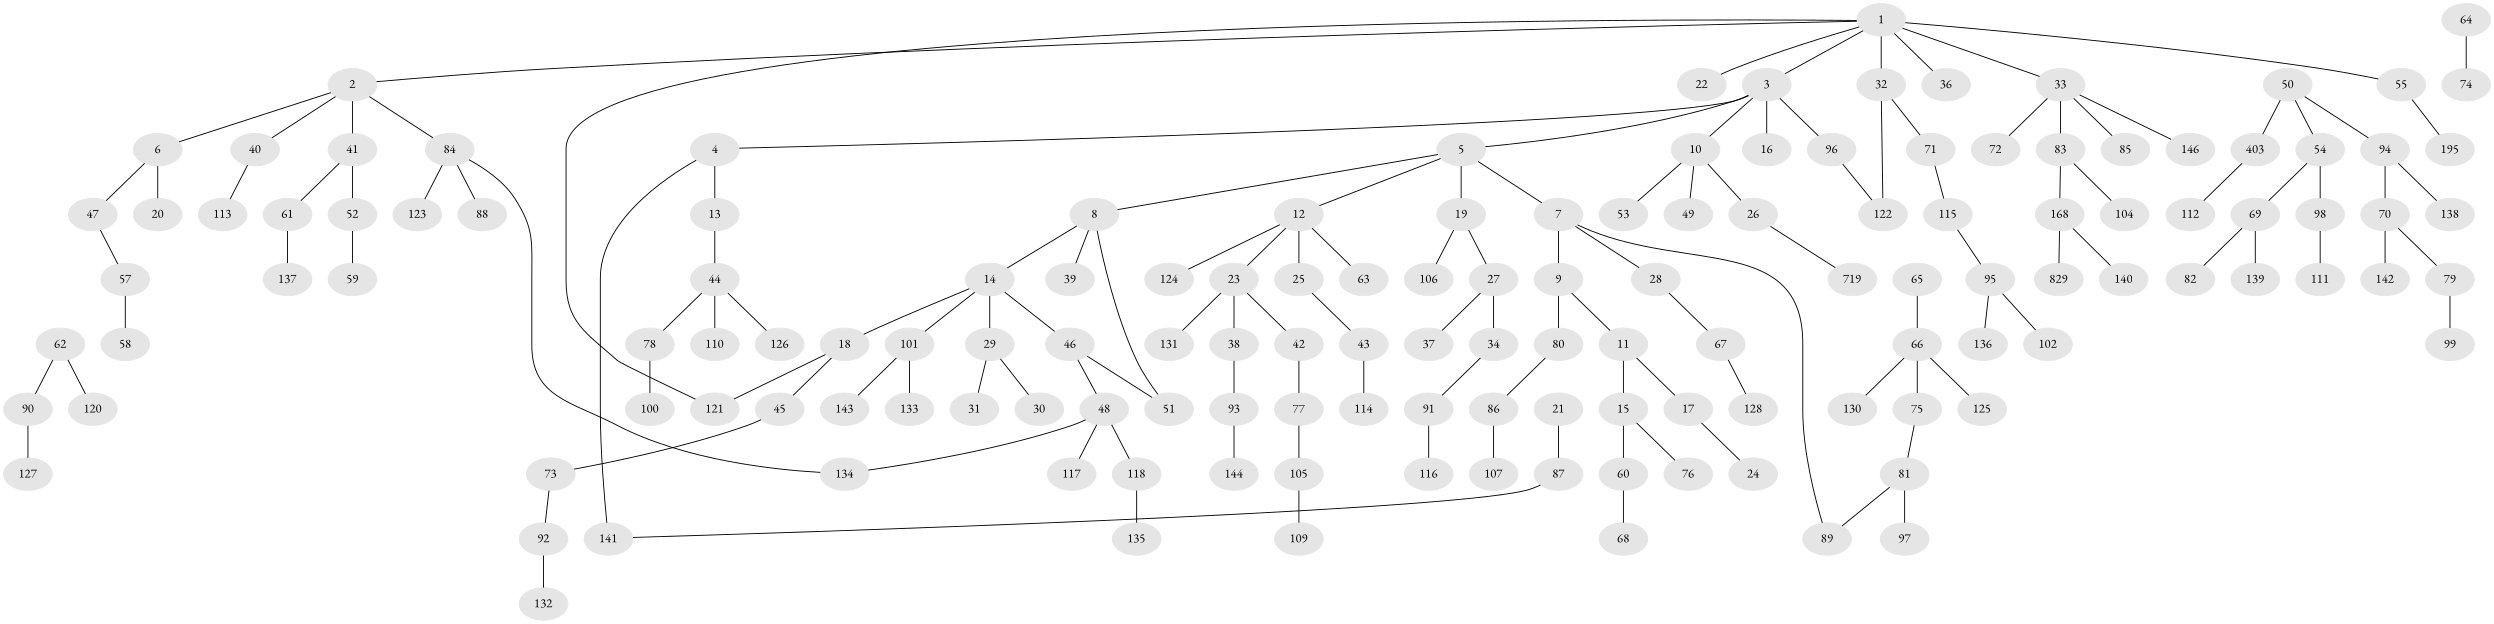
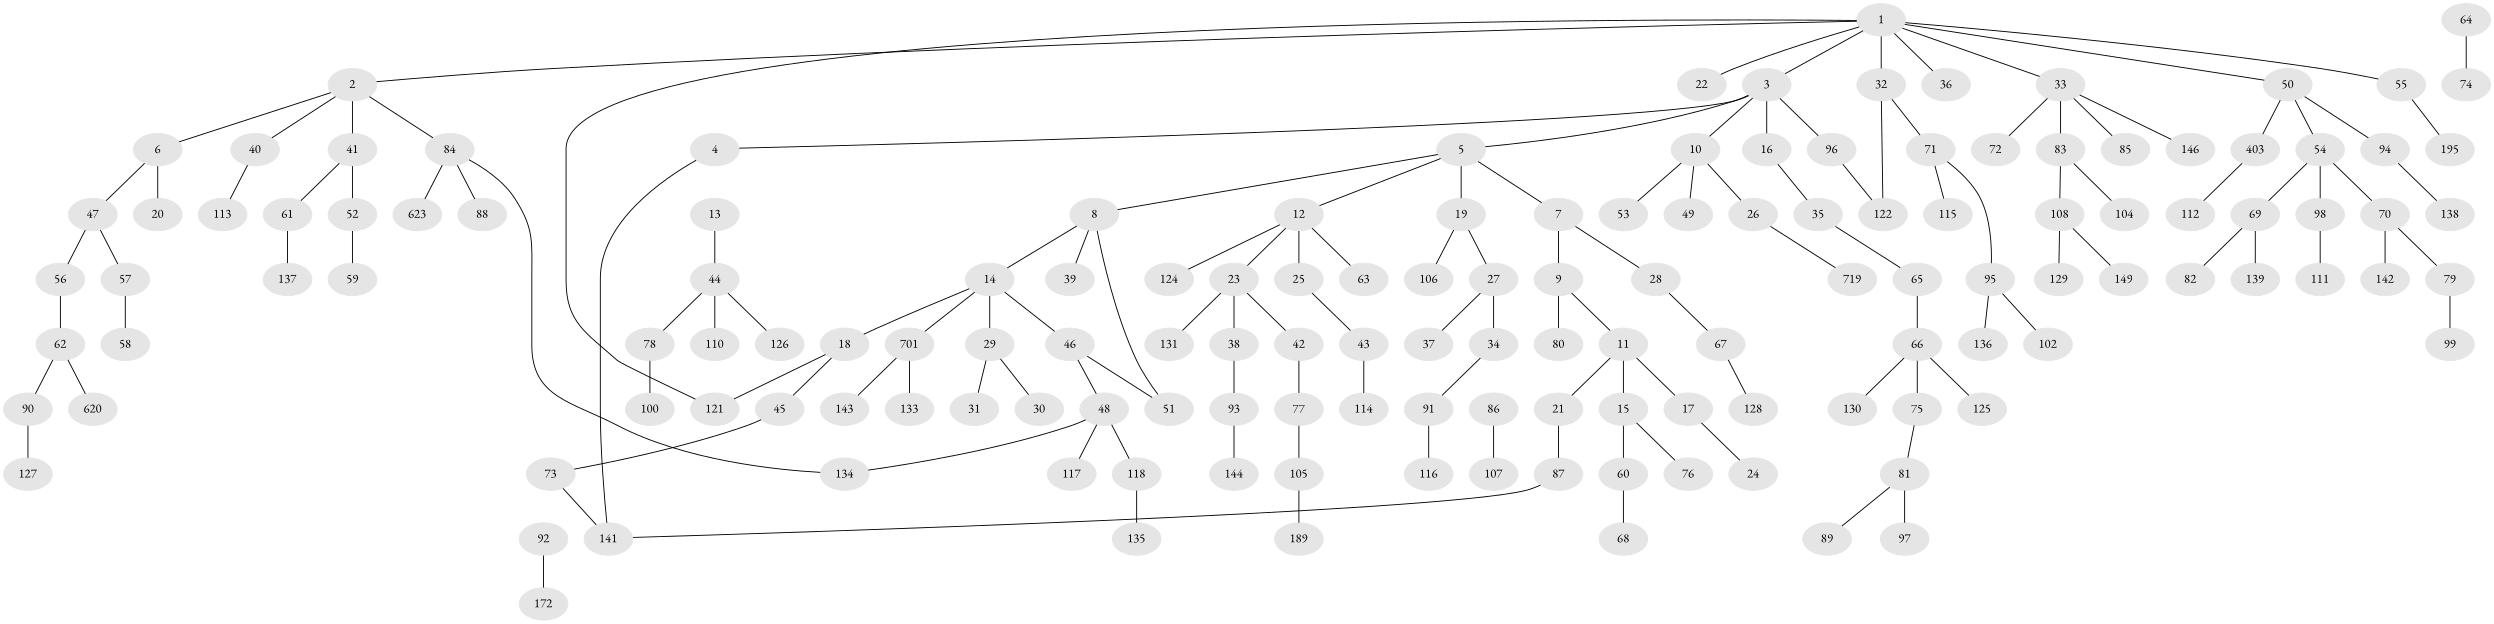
  graph {
    fontname="EB Garamond"
    node [color=gray90 fontname="EB Garamond" style=filled]
    edge [fontname="EB Garamond"]
    1
    2
    3
    22
    32
    33
    36
    50
    55
    121
    6
    40
    41
    84
    4
    5
    10
    16
    96
    71
    122
    72
    83
    85
    146
    54
    94
    n28 [label=403]
    n29 [label=195]
    20
    47
    113
    52
    61
    134
    88
-   123
+   123 [label=623]
    13
    141
    7
    8
    12
    19
    26
    49
    53
+   35
    44
    9
    28
    89
    14
    39
    51
    23
    25
    63
    124
    27
    106
+   56
    57
    11
    80
    67
    18
    29
    46
-   101
+   101 [label=701]
    15
    17
    21
    86
    n74 [label=719]
    60
    76
    24
    87
    38
    42
    131
    43
    78
    110
    126
    45
    30
    31
    48
    133
    143
    68
    65
    73
    34
    37
    93
    77
    114
    91
    128
    95
    115
    104
-   108 [label=168]
+   108
    116
    64
    74
    66
    144
    59
    137
    105
    100
    92
    117
    118
    62
    58
    135
    69
    70
    98
    138
    112
    82
    139
    142
    79
    111
    90
-   120
+   120 [label=620]
    127
    75
    125
    130
    81
    99
    102
    136
-   132
+   132 [label=172]
    97
-   109
+   109 [label=189]
    107
-   129 [label=829]
-   140
+   129
+   140 [label=149]
    1 -- 2
    1 -- 3
    1 -- 22
    1 -- 32
    1 -- 33
    1 -- 36
+   1 -- 50
    1 -- 55
    1 -- 121
    2 -- 6
    2 -- 40
    2 -- 41
    2 -- 84
    3 -- 4
    3 -- 5
    3 -- 10
    3 -- 16
    3 -- 96
    32 -- 71
    32 -- 122
    33 -- 72
    33 -- 83
    33 -- 85
    33 -- 146
    50 -- 54
    50 -- 94
    50 -- n28
    55 -- n29
    6 -- 20
    6 -- 47
    40 -- 113
    41 -- 52
    41 -- 61
    84 -- 134
    84 -- 88
    84 -- 123
-   4 -- 13
    4 -- 141
    5 -- 7
    5 -- 8
    5 -- 12
    5 -- 19
    10 -- 26
    10 -- 49
    10 -- 53
+   16 -- 35
    96 -- 122
-   115 -- 95
+   71 -- 95
    71 -- 115
    83 -- 104
    83 -- 108
    54 -- 69
-   94 -- 70
+   54 -- 70
    54 -- 98
    94 -- 138
    n28 -- 112
+   47 -- 56
    47 -- 57
    52 -- 59
    61 -- 137
    13 -- 44
    7 -- 9
    7 -- 28
-   7 -- 89
    8 -- 14
    8 -- 39
    8 -- 51
    12 -- 23
    12 -- 25
    12 -- 63
    12 -- 124
    19 -- 27
    19 -- 106
    26 -- n74
+   35 -- 65
    44 -- 78
    44 -- 110
    44 -- 126
    9 -- 11
    9 -- 80
    28 -- 67
    14 -- 18
    14 -- 29
    14 -- 46
    14 -- 101
    23 -- 38
    23 -- 42
    23 -- 131
    25 -- 43
    27 -- 34
    27 -- 37
+   56 -- 62
    57 -- 58
    11 -- 15
    11 -- 17
-   80 -- 86
+   11 -- 21
    67 -- 128
    18 -- 121
    18 -- 45
    29 -- 30
    29 -- 31
    46 -- 51
    46 -- 48
    101 -- 133
    101 -- 143
    15 -- 60
    15 -- 76
    17 -- 24
    21 -- 87
    86 -- 107
    60 -- 68
    87 -- 141
    38 -- 93
    42 -- 77
    43 -- 114
    78 -- 100
    45 -- 73
    48 -- 134
    48 -- 117
    48 -- 118
    65 -- 66
-   73 -- 92
+   73 -- 141
    34 -- 91
    93 -- 144
    77 -- 105
    91 -- 116
    95 -- 102
    95 -- 136
    108 -- 129
    108 -- 140
    64 -- 74
    66 -- 75
    66 -- 125
    66 -- 130
    105 -- 109
    92 -- 132
    118 -- 135
    62 -- 90
    62 -- 120
    69 -- 82
    69 -- 139
    70 -- 142
    70 -- 79
    98 -- 111
    79 -- 99
    90 -- 127
    75 -- 81
    81 -- 89
    81 -- 97
  }
